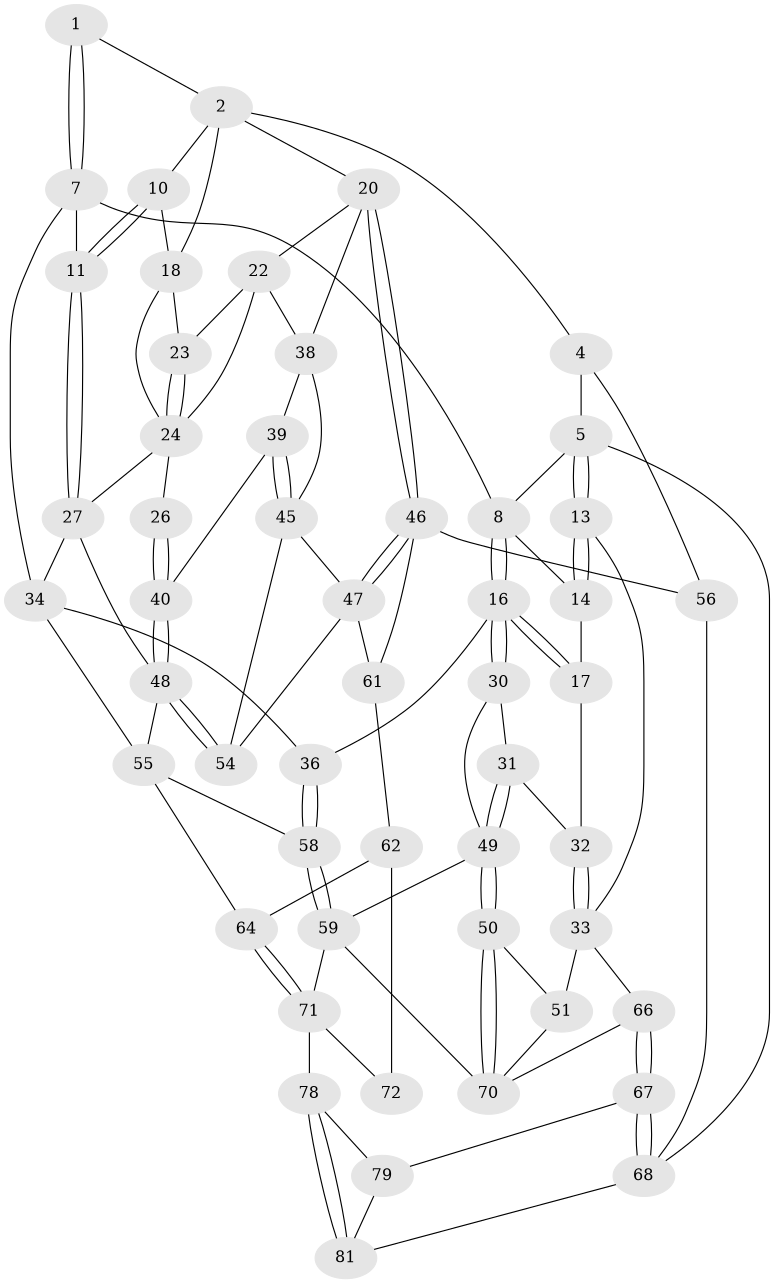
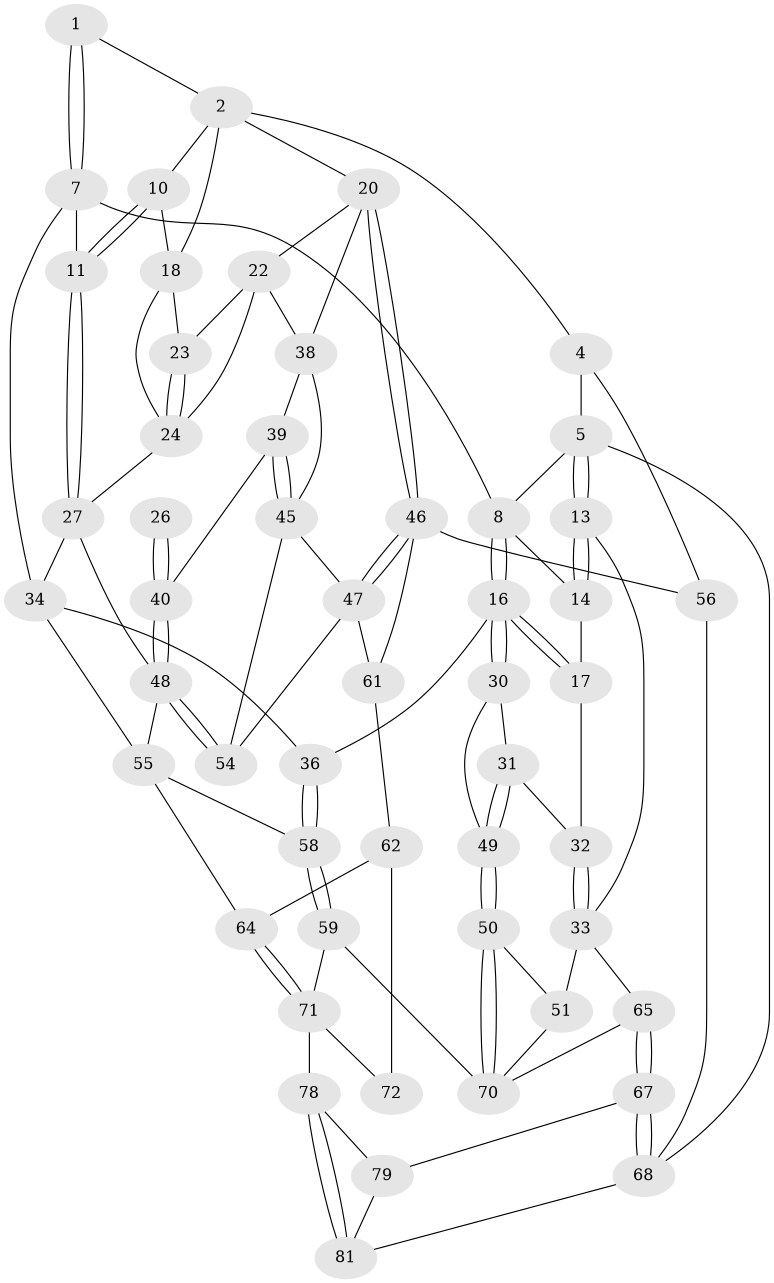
  graph {
    node [color=gray90 style=filled]
    2 [super="+3"]
    1
    7 [super="+12"]
    4
    10
    18 [super="+19"]
    20 [super="+21"]
    8 [super="+9"]
    11
    34 [super="+35"]
    5 [super="+6"]
    56 [super="+75"]
    23
    24 [super="+25"]
    13
    68
    22 [super="+28"]
    38 [super="+42"]
    46 [super="+57"]
    14 [super="+15"]
    16
    33 [super="+52"]
    81 [super="+82"]
    27 [super="+41"]
    36
    55 [super="+65"]
    17 [super="+29"]
    30 [super="+37"]
    n29 [label=48 super="+44"]
    51
-   66 [super="+77"]
+   66 [super="+77" label=65]
    32
    31
    49 [super="+53"]
    26
    39
    45 [super="+48"]
    47 [super="+60"]
    61
    40
    54
    58
    50
    59 [super="+69"]
    70 [super="+76"]
    67 [super="+80"]
    64
    62 [super="+63"]
    71 [super="+73"]
    72 [super="+74"]
    78
    79
    2 -- 4
    2 -- 10
    2 -- 18
    2 -- 20
    1 -- 2
    1 -- 7
    1 -- 7
    7 -- 8
    7 -- 11
    7 -- 34
    4 -- 5
    4 -- 56
    10 -- 18
    10 -- 11
    10 -- 11
    18 -- 23
    18 -- 24
    20 -- 22
    20 -- 38
    20 -- 46
    20 -- 46
    8 -- 14
    8 -- 16
    8 -- 16
    11 -- 27
    11 -- 27
    34 -- 36
    34 -- 55
    5 -- 8
    5 -- 13
    5 -- 13
    5 -- 68
    56 -- 68
    23 -- 24
    23 -- 24
    24 -- 27
-   24 -- 26
    13 -- 14
    13 -- 14
    13 -- 33
    68 -- 81
    22 -- 23
    22 -- 24
    22 -- 38
    38 -- 39
    38 -- 45
    46 -- 56
    46 -- 47
    46 -- 47
    46 -- 61
    14 -- 17 [weight=2]
    16 -- 36
    16 -- 17
    16 -- 17
    16 -- 30
    16 -- 30
    33 -- 51
    33 -- 66
    27 -- 34
    27 -- n29
    36 -- 58
    36 -- 58
    55 -- 58
    55 -- 64
    17 -- 32
    30 -- 31
    30 -- 49
    n29 -- 55
    n29 -- 54
    n29 -- 54
    51 -- 70
    66 -- 70
    66 -- 67 [weight=2]
    66 -- 67
    32 -- 33
    32 -- 33
    31 -- 32
    31 -- 49
    31 -- 49
    49 -- 50
    49 -- 50
-   49 -- 59
    26 -- 40
    26 -- 40
    39 -- 45
    39 -- 45
    39 -- 40
    45 -- 47
    45 -- 54
    47 -- 61
    47 -- 54
    61 -- 62
    40 -- n29
    40 -- n29
    58 -- 59
    58 -- 59
    50 -- 51
    50 -- 70
    50 -- 70
    59 -- 70
    59 -- 71
    67 -- 68
    67 -- 68
    67 -- 79
    64 -- 71
    64 -- 71
    62 -- 64
    62 -- 72 [weight=2]
    71 -- 72
    71 -- 78
    78 -- 81
    78 -- 81
    78 -- 79
    79 -- 81
  }
